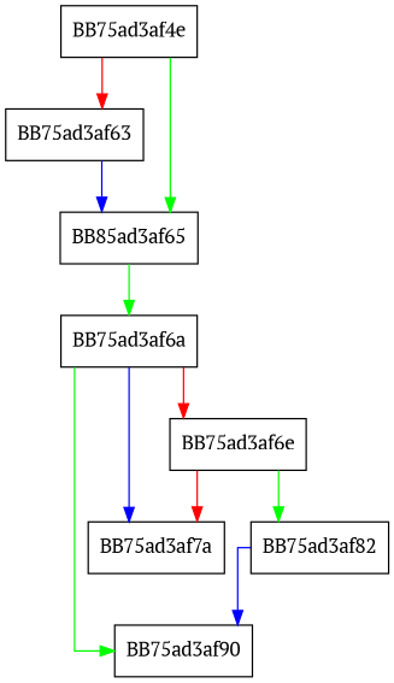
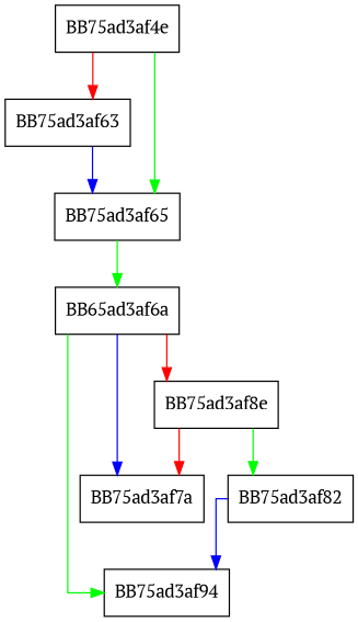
  digraph {
    fontname="PT Serif"
    splines=ortho
    node [fontname="PT Serif" shape=box]
    edge [color=green fontname="PT Serif"]
    BB75ad3af63
-   BB75ad3af65 [label=BB85ad3af65]
+   BB75ad3af65
    BB75ad3af4e
-   BB75ad3af6a
-   BB75ad3af90
-   BB75ad3af6e
+   BB75ad3af6a [label=BB65ad3af6a]
+   BB75ad3af90 [label=BB75ad3af94]
+   BB75ad3af6e [label=BB75ad3af8e]
    BB75ad3af7a
    BB75ad3af82
    BB75ad3af63 -> BB75ad3af65 [color=blue]
    BB75ad3af65 -> BB75ad3af6a
    BB75ad3af4e -> BB75ad3af63 [color=red]
    BB75ad3af4e -> BB75ad3af65
    BB75ad3af6a -> BB75ad3af90
    BB75ad3af6a -> BB75ad3af6e [color=red]
    BB75ad3af6a -> BB75ad3af7a [color=blue]
    BB75ad3af6e -> BB75ad3af7a [color=red]
    BB75ad3af6e -> BB75ad3af82
    BB75ad3af82 -> BB75ad3af90 [color=blue]
  }
